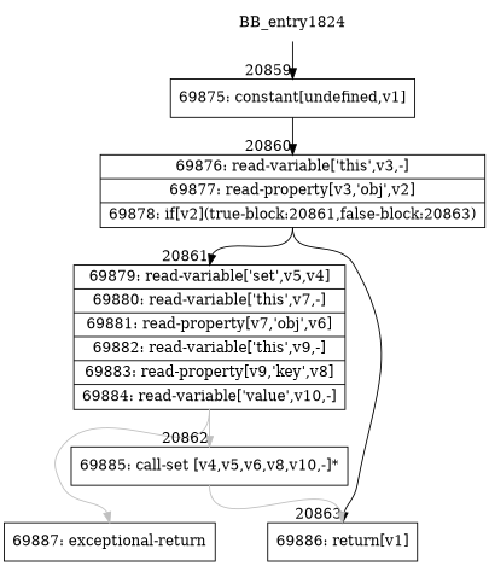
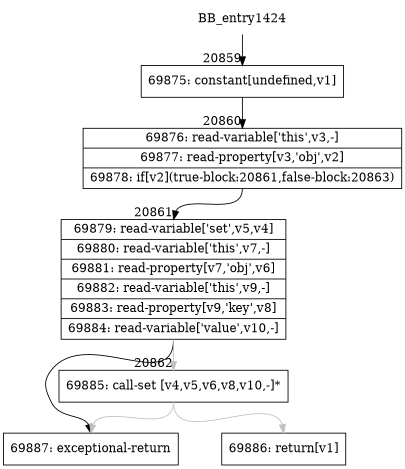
  digraph {
    rankdir=TD
    node [shape=record]
    edge [headport=n tailport=s]
-   BB_entry1824 [shape=none]
+   BB_entry1824 [shape=none label=BB_entry1424]
    n2 [label="{69875: constant[undefined,v1]}"]
    n3 [label="{69876: read-variable['this',v3,-]|69877: read-property[v3,'obj',v2]|69878: if[v2](true-block:20861,false-block:20863)}"]
    n4 [label="{69879: read-variable['set',v5,v4]|69880: read-variable['this',v7,-]|69881: read-property[v7,'obj',v6]|69882: read-variable['this',v9,-]|69883: read-property[v9,'key',v8]|69884: read-variable['value',v10,-]}"]
    n5 [label="{69886: return[v1]}"]
    n6 [label="{69887: exceptional-return}"]
    n7 [label="{69885: call-set [v4,v5,v6,v8,v10,-]*}"]
    BB_entry1824 -> n2 [headlabel="    20859"]
    n2 -> n3 [headlabel="      20860"]
    n3 -> n4 [headlabel="      20861"]
-   n3 -> n5 [headlabel="      20863"]
-   n4 -> n6 [color=gray]
+   n4 -> n6 [color=black]
    n4 -> n7 [color=gray headlabel="      20862"]
    n7 -> n5 [color=gray]
+   n7 -> n6 [color=gray]
  }
